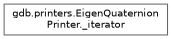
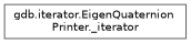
  digraph {
    rankdir=LR
-   n1 [color=grey40 fillcolor=white fontname=Helvetica fontsize=10 height=0.2 label="gdb.printers.EigenQuaternion\lPrinter._iterator" shape=box style=filled width=0.4]
+   n1 [color=grey40 fillcolor=white fontname=Helvetica fontsize=10 height=0.2 label="gdb.iterator.EigenQuaternion\lPrinter._iterator" shape=box style=filled width=0.4]
  }
